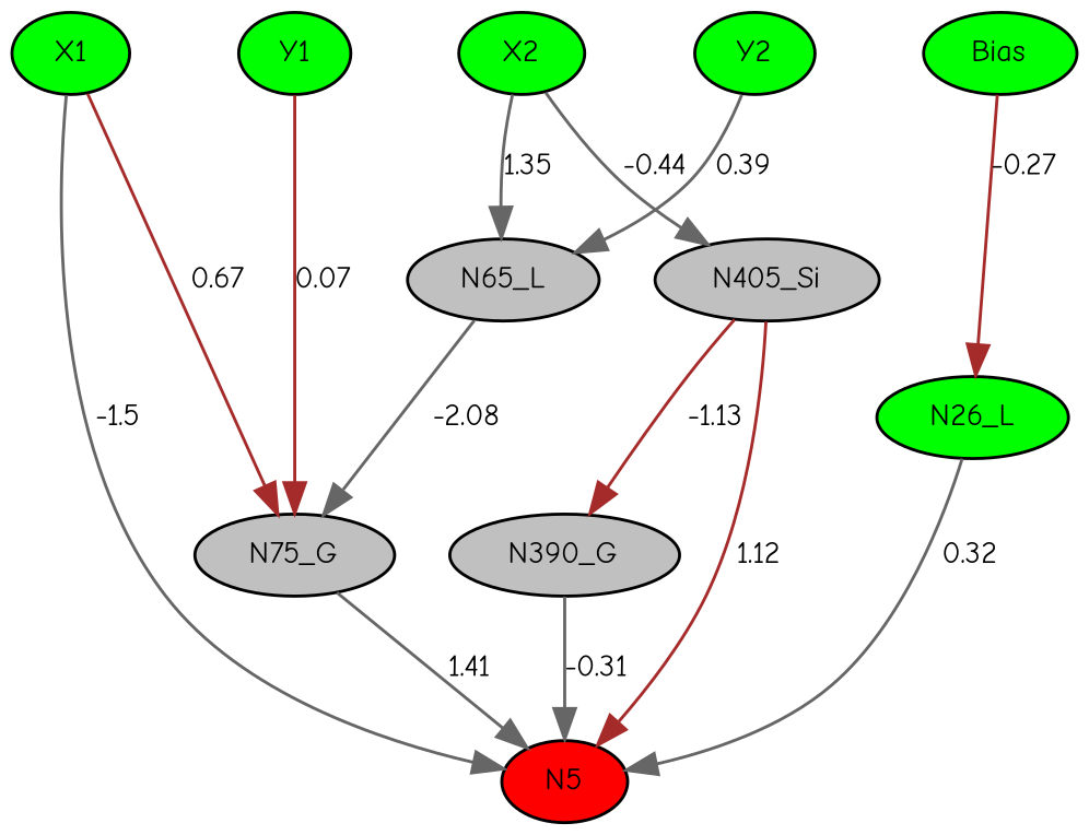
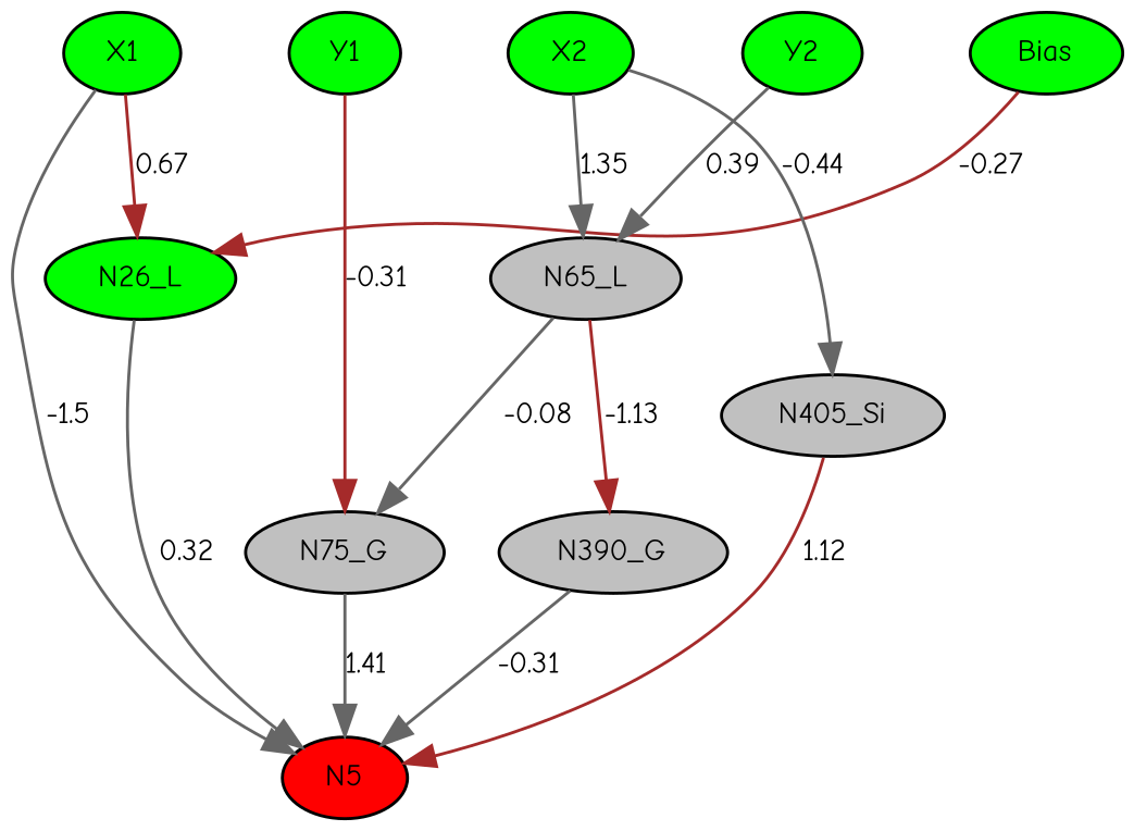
  digraph {
    fontname="Comic Neue"
    node [fillcolor=green fontname="Comic Neue" fontsize=10 shape=ellipse style=filled]
    edge [color=gray40 fontname="Comic Neue" fontsize=10]
    N5 [fillcolor=red height=0.1 width=0.1]
    n2 [height=0.1 label=Bias width=0.1]
    n3 [height=0.1 label=X1 width=0.1]
    n4 [height=0.1 label=Y1 width=0.1]
    n5 [height=0.1 label=X2 width=0.1]
    n6 [height=0.1 label=Y2 width=0.1]
    n7 [height=0.1 label=N26_L width=0.1]
    n8 [fillcolor=gray height=0.1 label=N75_G width=0.1]
    n9 [fillcolor=gray height=0.1 label=N405_Si width=0.1]
    n10 [fillcolor=gray height=0.1 label=N65_L width=0.1]
    n11 [fillcolor=gray height=0.1 label=N390_G width=0.1]
    subgraph sub_1 {
      rank=same
      N5
    }
    subgraph sub_2 {
      rank=same
      n2
      n3
      n4
      n5
      n6
    }
    n2 -> n7 [arrowType=inv color=brown label=-0.27]
    n3 -> N5 [arrowType=inv label=-1.5]
    n3 -> n4 [style=invis color="" fontsize=""]
-   n3 -> n8 [color=brown label=0.67]
+   n3 -> n7 [color=brown label=0.67]
    n4 -> n5 [style=invis color="" fontsize=""]
-   n4 -> n8 [color=brown label=0.07]
+   n4 -> n8 [color=brown label=-0.31]
    n5 -> n6 [style=invis color="" fontsize=""]
    n5 -> n9 [arrowType=inv label=-0.44]
    n5 -> n10 [label=1.35]
    n6 -> n2 [style=invis color="" fontsize=""]
    n6 -> n10 [label=0.39]
    n7 -> N5 [label=0.32]
    n8 -> N5 [label=1.41]
    n9 -> N5 [color=brown label=1.12]
-   n10 -> n8 [arrowType=inv label=-2.08]
-   n9 -> n11 [arrowType=inv color=brown label=-1.13]
+   n10 -> n8 [arrowType=inv label=-0.08]
+   n10 -> n11 [arrowType=inv color=brown label=-1.13]
    n11 -> N5 [arrowType=inv label=-0.31]
  }
